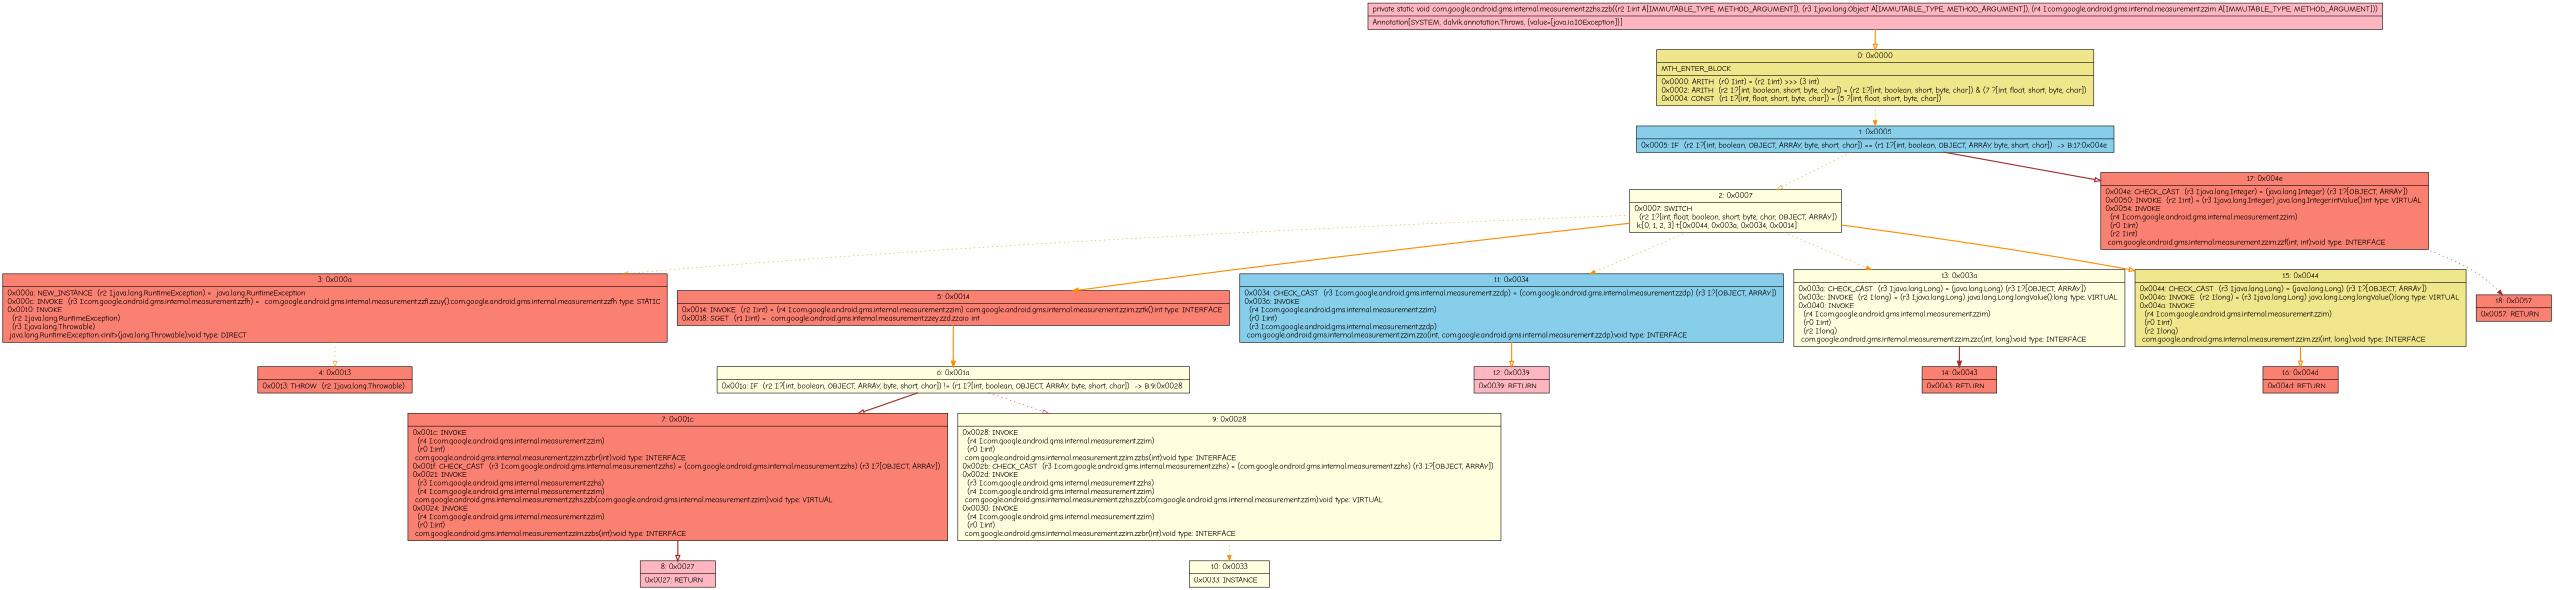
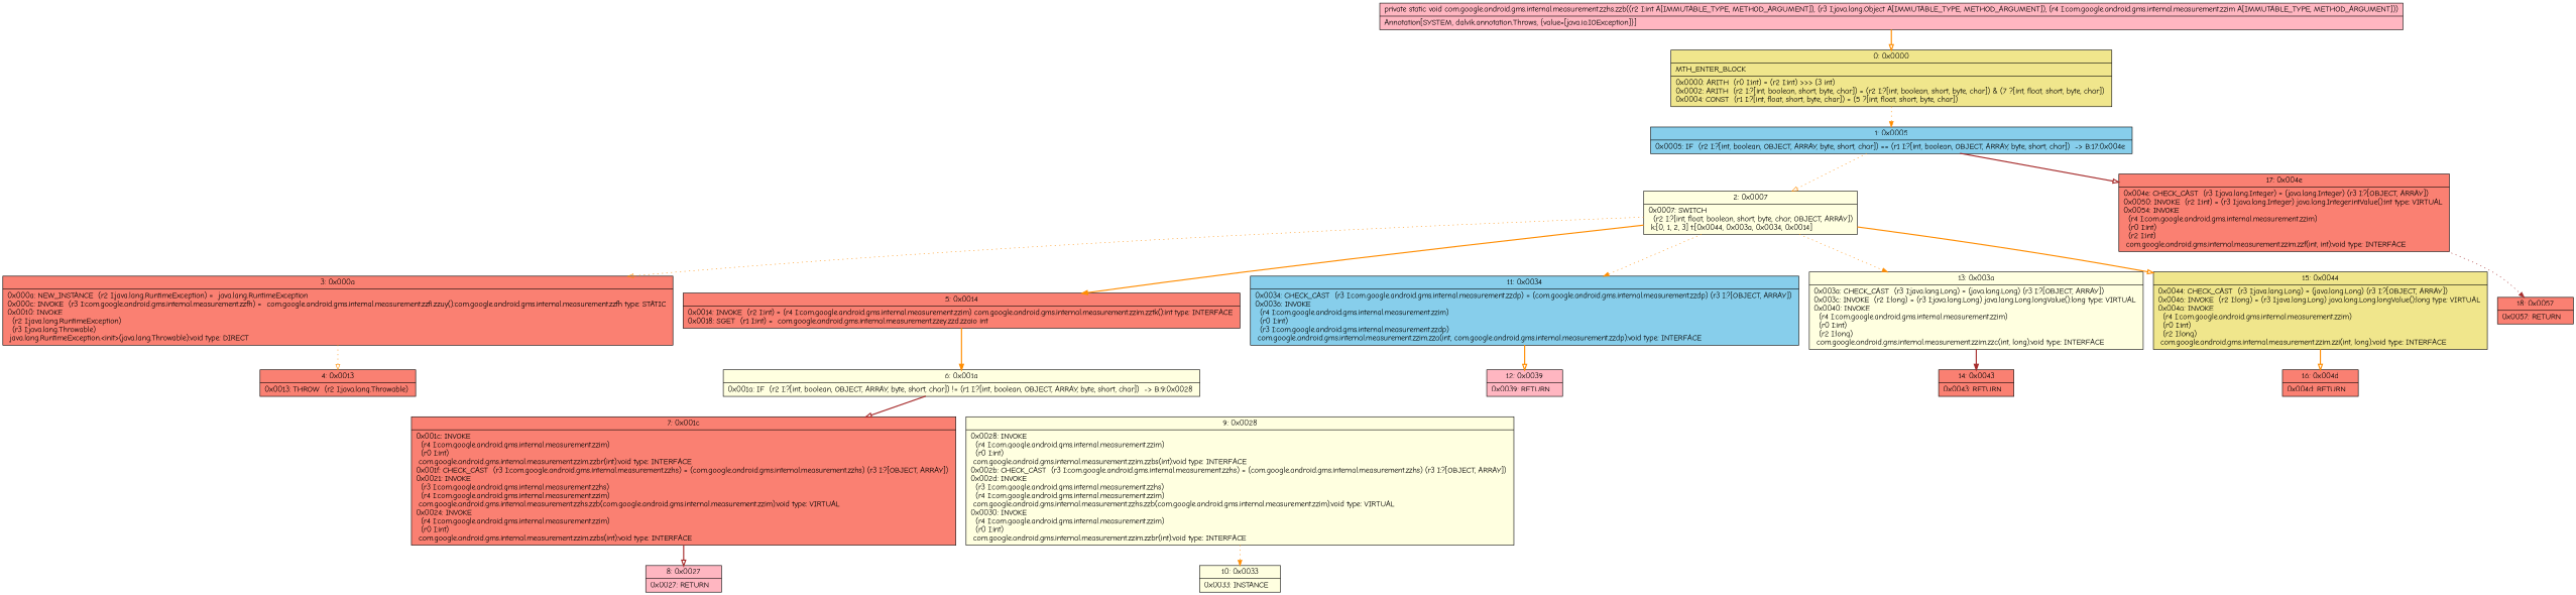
  digraph {
    fontname="Comic Neue"
    node [fillcolor=salmon fontname="Comic Neue" shape=record style=filled]
    edge [arrowhead=onormal color=darkorange fontname="Comic Neue" style=bold]
    n1 [fillcolor=khaki label="{0\:\ 0x0000|MTH_ENTER_BLOCK\l|0x0000: ARITH  (r0 I:int) = (r2 I:int) \>\>\> (3 int) \l0x0002: ARITH  (r2 I:?[int, boolean, short, byte, char]) = (r2 I:?[int, boolean, short, byte, char]) & (7 ?[int, float, short, byte, char]) \l0x0004: CONST  (r1 I:?[int, float, short, byte, char]) = (5 ?[int, float, short, byte, char]) \l}"]
    n2 [fillcolor=skyblue label="{1\:\ 0x0005|0x0005: IF  (r2 I:?[int, boolean, OBJECT, ARRAY, byte, short, char]) == (r1 I:?[int, boolean, OBJECT, ARRAY, byte, short, char])  \-\> B:17:0x004e \l}"]
    n3 [fillcolor=lightyellow label="{2\:\ 0x0007|0x0007: SWITCH  \l  (r2 I:?[int, float, boolean, short, byte, char, OBJECT, ARRAY])\l k:[0, 1, 2, 3] t:[0x0044, 0x003a, 0x0034, 0x0014] \l}"]
    n4 [label="{17\:\ 0x004e|0x004e: CHECK_CAST  (r3 I:java.lang.Integer) = (java.lang.Integer) (r3 I:?[OBJECT, ARRAY]) \l0x0050: INVOKE  (r2 I:int) = (r3 I:java.lang.Integer) java.lang.Integer.intValue():int type: VIRTUAL \l0x0054: INVOKE  \l  (r4 I:com.google.android.gms.internal.measurement.zzim)\l  (r0 I:int)\l  (r2 I:int)\l com.google.android.gms.internal.measurement.zzim.zzf(int, int):void type: INTERFACE \l}"]
    n5 [label="{3\:\ 0x000a|0x000a: NEW_INSTANCE  (r2 I:java.lang.RuntimeException) =  java.lang.RuntimeException \l0x000c: INVOKE  (r3 I:com.google.android.gms.internal.measurement.zzfh) =  com.google.android.gms.internal.measurement.zzfi.zzuy():com.google.android.gms.internal.measurement.zzfh type: STATIC \l0x0010: INVOKE  \l  (r2 I:java.lang.RuntimeException)\l  (r3 I:java.lang.Throwable)\l java.lang.RuntimeException.\<init\>(java.lang.Throwable):void type: DIRECT \l}"]
    n6 [label="{5\:\ 0x0014|0x0014: INVOKE  (r2 I:int) = (r4 I:com.google.android.gms.internal.measurement.zzim) com.google.android.gms.internal.measurement.zzim.zztk():int type: INTERFACE \l0x0018: SGET  (r1 I:int) =  com.google.android.gms.internal.measurement.zzey.zzd.zzaio int \l}"]
    n7 [fillcolor=skyblue label="{11\:\ 0x0034|0x0034: CHECK_CAST  (r3 I:com.google.android.gms.internal.measurement.zzdp) = (com.google.android.gms.internal.measurement.zzdp) (r3 I:?[OBJECT, ARRAY]) \l0x0036: INVOKE  \l  (r4 I:com.google.android.gms.internal.measurement.zzim)\l  (r0 I:int)\l  (r3 I:com.google.android.gms.internal.measurement.zzdp)\l com.google.android.gms.internal.measurement.zzim.zza(int, com.google.android.gms.internal.measurement.zzdp):void type: INTERFACE \l}"]
    n8 [fillcolor=lightyellow label="{13\:\ 0x003a|0x003a: CHECK_CAST  (r3 I:java.lang.Long) = (java.lang.Long) (r3 I:?[OBJECT, ARRAY]) \l0x003c: INVOKE  (r2 I:long) = (r3 I:java.lang.Long) java.lang.Long.longValue():long type: VIRTUAL \l0x0040: INVOKE  \l  (r4 I:com.google.android.gms.internal.measurement.zzim)\l  (r0 I:int)\l  (r2 I:long)\l com.google.android.gms.internal.measurement.zzim.zzc(int, long):void type: INTERFACE \l}"]
    n9 [fillcolor=khaki label="{15\:\ 0x0044|0x0044: CHECK_CAST  (r3 I:java.lang.Long) = (java.lang.Long) (r3 I:?[OBJECT, ARRAY]) \l0x0046: INVOKE  (r2 I:long) = (r3 I:java.lang.Long) java.lang.Long.longValue():long type: VIRTUAL \l0x004a: INVOKE  \l  (r4 I:com.google.android.gms.internal.measurement.zzim)\l  (r0 I:int)\l  (r2 I:long)\l com.google.android.gms.internal.measurement.zzim.zzi(int, long):void type: INTERFACE \l}"]
    n10 [label="{18\:\ 0x0057|0x0057: RETURN   \l}"]
    n11 [label="{4\:\ 0x0013|0x0013: THROW  (r2 I:java.lang.Throwable) \l}"]
    n12 [fillcolor=lightyellow label="{6\:\ 0x001a|0x001a: IF  (r2 I:?[int, boolean, OBJECT, ARRAY, byte, short, char]) != (r1 I:?[int, boolean, OBJECT, ARRAY, byte, short, char])  \-\> B:9:0x0028 \l}"]
    n13 [fillcolor=lightpink label="{12\:\ 0x0039|0x0039: RETURN   \l}"]
    n14 [label="{14\:\ 0x0043|0x0043: RETURN   \l}"]
    n15 [label="{16\:\ 0x004d|0x004d: RETURN   \l}"]
    n16 [label="{7\:\ 0x001c|0x001c: INVOKE  \l  (r4 I:com.google.android.gms.internal.measurement.zzim)\l  (r0 I:int)\l com.google.android.gms.internal.measurement.zzim.zzbr(int):void type: INTERFACE \l0x001f: CHECK_CAST  (r3 I:com.google.android.gms.internal.measurement.zzhs) = (com.google.android.gms.internal.measurement.zzhs) (r3 I:?[OBJECT, ARRAY]) \l0x0021: INVOKE  \l  (r3 I:com.google.android.gms.internal.measurement.zzhs)\l  (r4 I:com.google.android.gms.internal.measurement.zzim)\l com.google.android.gms.internal.measurement.zzhs.zzb(com.google.android.gms.internal.measurement.zzim):void type: VIRTUAL \l0x0024: INVOKE  \l  (r4 I:com.google.android.gms.internal.measurement.zzim)\l  (r0 I:int)\l com.google.android.gms.internal.measurement.zzim.zzbs(int):void type: INTERFACE \l}"]
    n17 [fillcolor=lightyellow label="{9\:\ 0x0028|0x0028: INVOKE  \l  (r4 I:com.google.android.gms.internal.measurement.zzim)\l  (r0 I:int)\l com.google.android.gms.internal.measurement.zzim.zzbs(int):void type: INTERFACE \l0x002b: CHECK_CAST  (r3 I:com.google.android.gms.internal.measurement.zzhs) = (com.google.android.gms.internal.measurement.zzhs) (r3 I:?[OBJECT, ARRAY]) \l0x002d: INVOKE  \l  (r3 I:com.google.android.gms.internal.measurement.zzhs)\l  (r4 I:com.google.android.gms.internal.measurement.zzim)\l com.google.android.gms.internal.measurement.zzhs.zzb(com.google.android.gms.internal.measurement.zzim):void type: VIRTUAL \l0x0030: INVOKE  \l  (r4 I:com.google.android.gms.internal.measurement.zzim)\l  (r0 I:int)\l com.google.android.gms.internal.measurement.zzim.zzbr(int):void type: INTERFACE \l}"]
    n18 [fillcolor=lightpink label="{8\:\ 0x0027|0x0027: RETURN   \l}"]
    n19 [fillcolor=lightyellow label="{10\:\ 0x0033|0x0033: INSTANCE   \l}"]
    n20 [fillcolor=lightpink label="{private static void com.google.android.gms.internal.measurement.zzhs.zzb((r2 I:int A[IMMUTABLE_TYPE, METHOD_ARGUMENT]), (r3 I:java.lang.Object A[IMMUTABLE_TYPE, METHOD_ARGUMENT]), (r4 I:com.google.android.gms.internal.measurement.zzim A[IMMUTABLE_TYPE, METHOD_ARGUMENT]))  | Annotation[SYSTEM, dalvik.annotation.Throws, \{value=[java.io.IOException]\}]\l}"]
    n1 -> n2 [arrowhead=normal style=dotted]
    n2 -> n3 [style=dotted]
    n2 -> n4 [color=brown]
    n3 -> n5 [style=dotted]
    n3 -> n6 [arrowhead=normal]
    n3 -> n7 [arrowhead=normal style=dotted]
    n3 -> n8 [arrowhead=normal style=dotted]
    n3 -> n9
    n4 -> n10 [arrowhead=normal color=brown style=dotted]
    n5 -> n11 [style=dotted]
    n6 -> n12 [arrowhead=normal]
    n7 -> n13
    n8 -> n14 [arrowhead=normal color=brown]
    n9 -> n15
    n12 -> n16 [color=brown]
-   n12 -> n17 [color=brown style=dotted]
    n16 -> n18 [color=brown]
    n17 -> n19 [arrowhead=normal style=dotted]
    n20 -> n1
  }
